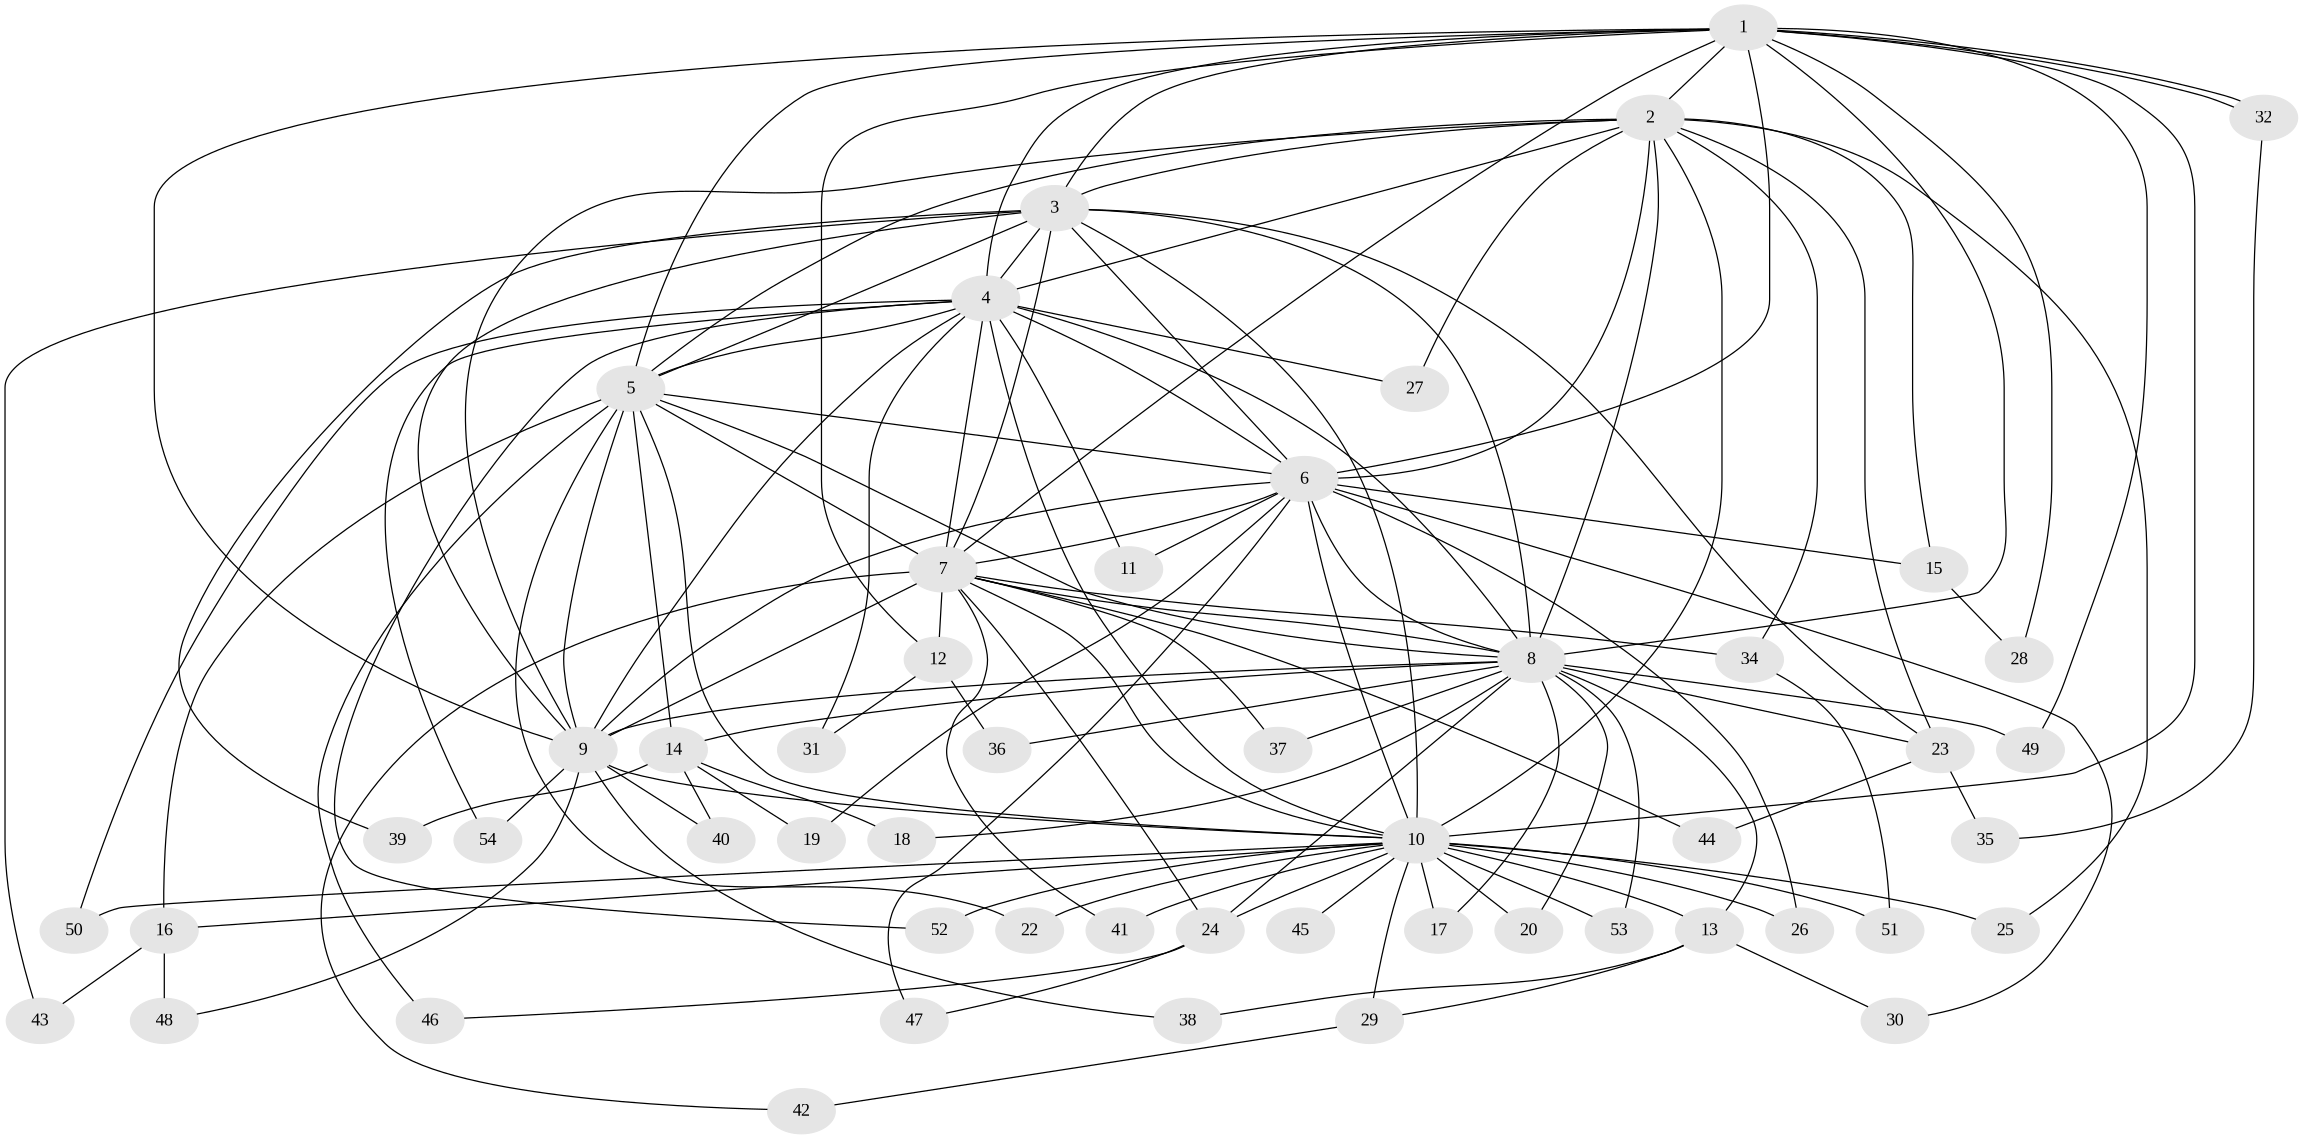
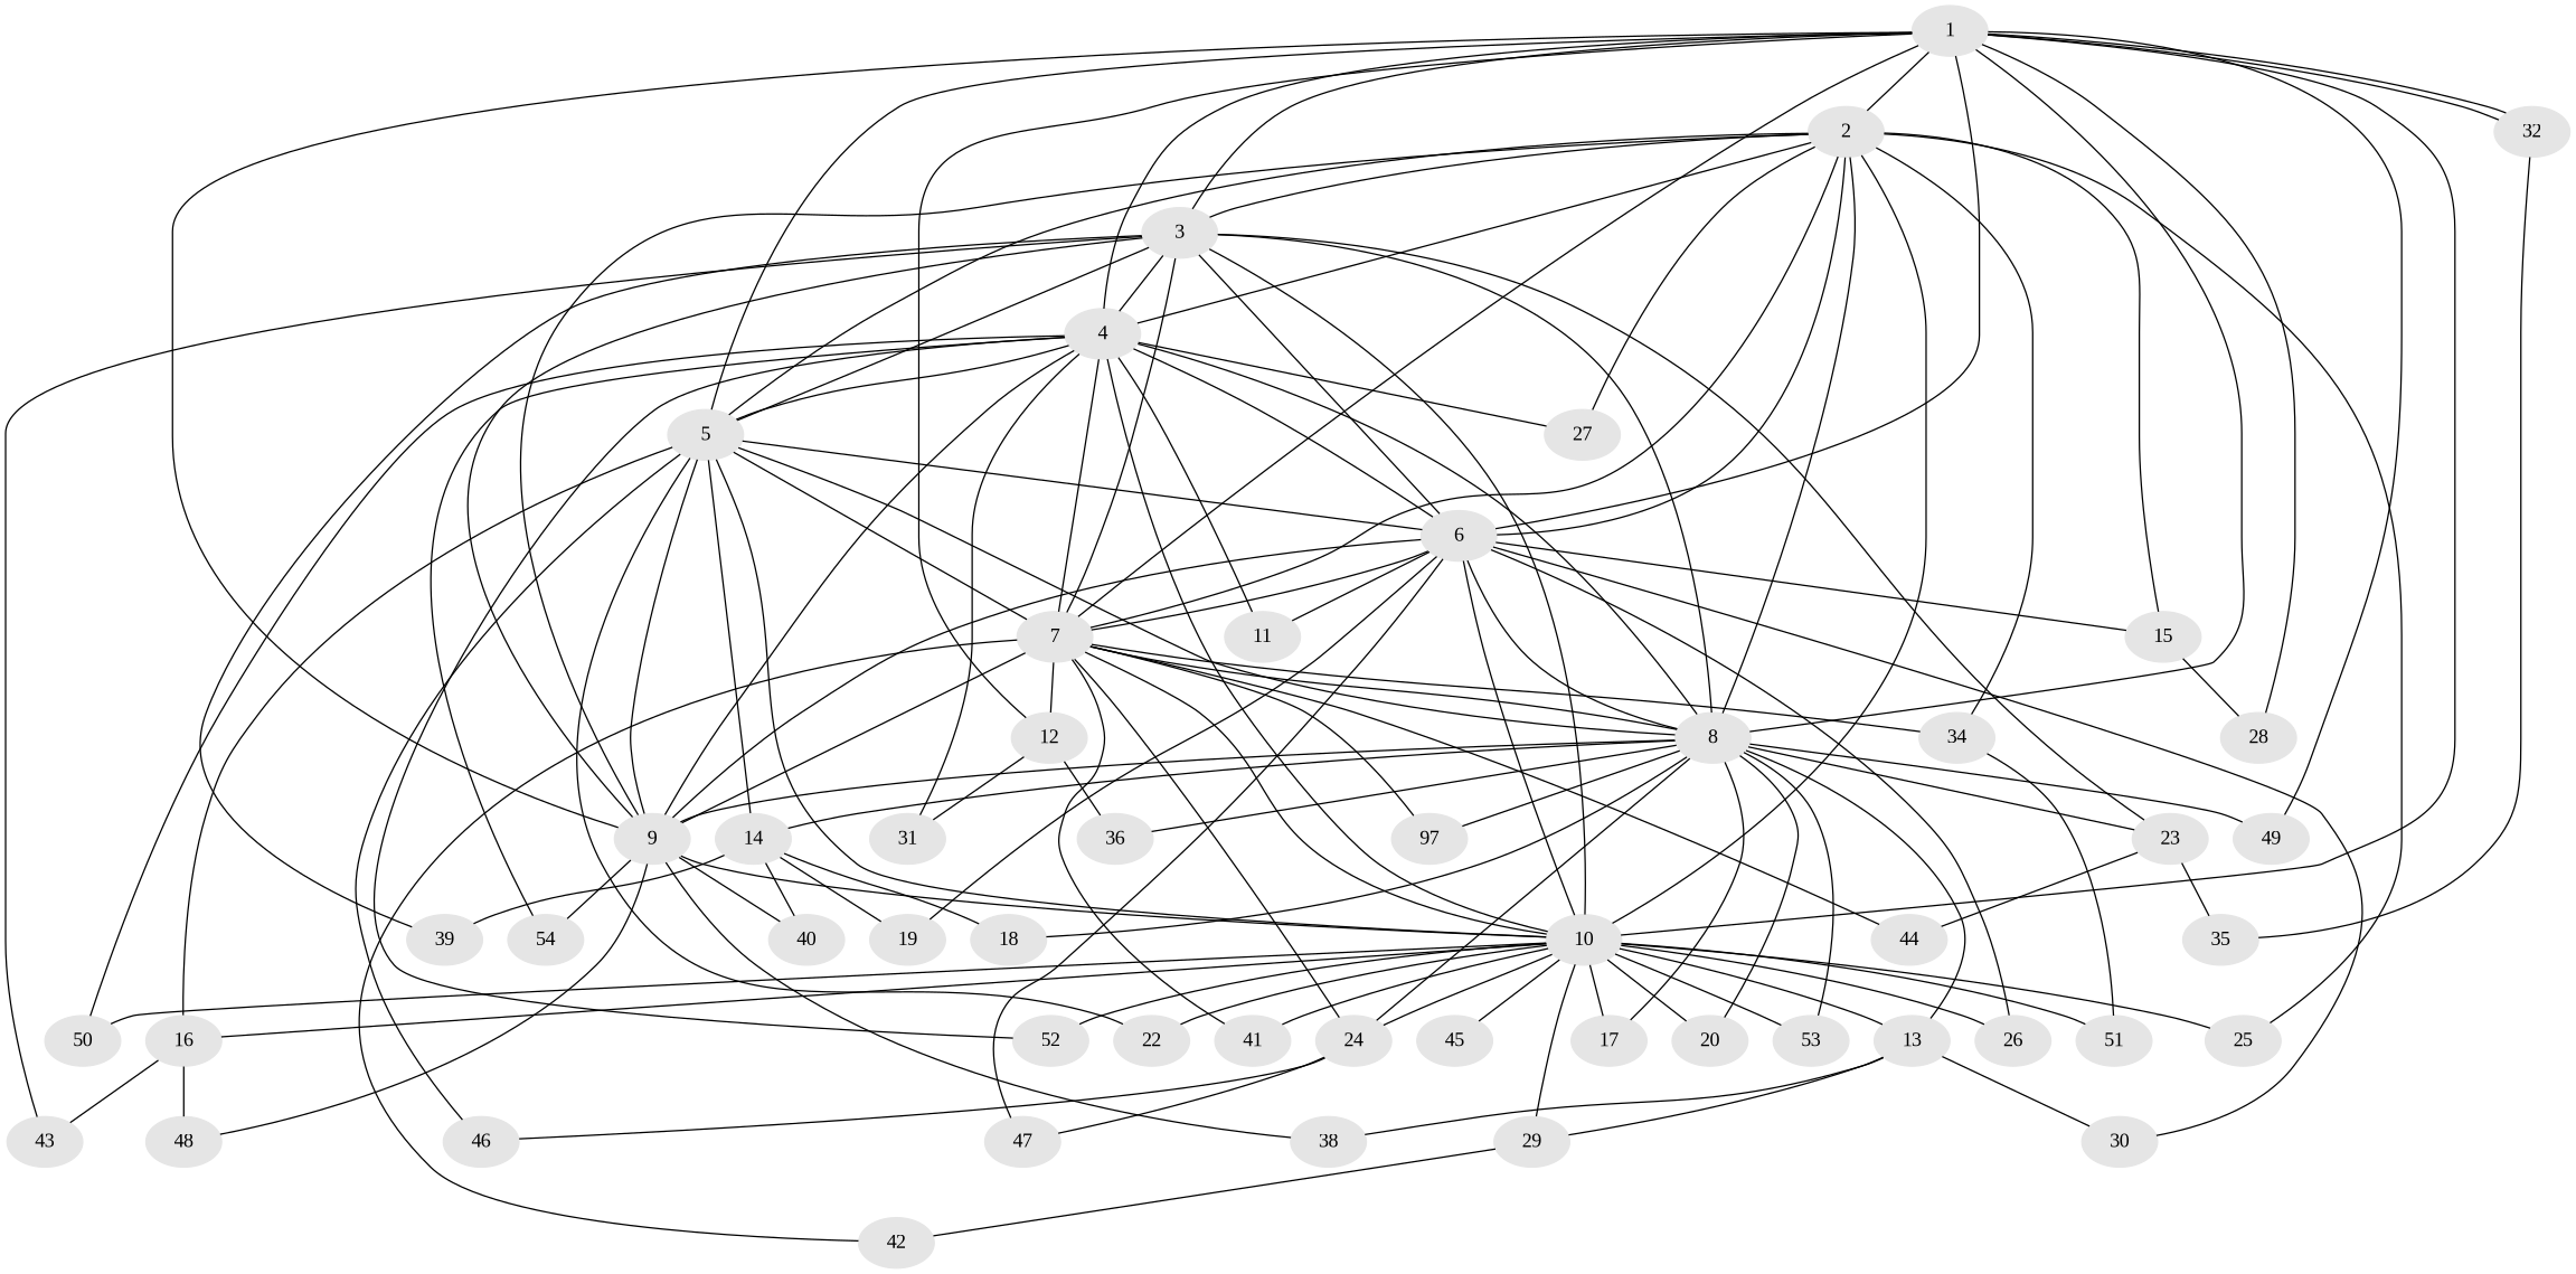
  graph {
    fontname="Liberation Serif"
    node [color=gray90 fontname="Liberation Serif" style=filled]
    edge [fontname="Liberation Serif"]
    1
    2
    3
    4
    5
    6
    7
    8
    9
    10
    12
    28
    32
    49
    15
    25
    27
    34
    23
    39
    43
    11
    31
    50
    52
    54
    14
    16
    22
    46
    19
    26
    30
    47
    24
-   37
+   37 [label=97]
    41
    42
    44
    13
    17
    18
    20
    36
    53
    38
    40
    48
    29
    45
    51
    35
    1 -- 2
    1 -- 3
    1 -- 4
    1 -- 5
    1 -- 6
    1 -- 7
    1 -- 8
    1 -- 9
    1 -- 10
    1 -- 12
    1 -- 28
    1 -- 32
    1 -- 32
    1 -- 49
    2 -- 3
    2 -- 4
    2 -- 5
    2 -- 6
-   2 -- 23
+   2 -- 7
    2 -- 8
    2 -- 9
    2 -- 10
    2 -- 15
    2 -- 25
    2 -- 27
    2 -- 34
    3 -- 4
    3 -- 5
    3 -- 6
    3 -- 7
    3 -- 8
    3 -- 9
    3 -- 10
    3 -- 23
    3 -- 39
    3 -- 43
    4 -- 5
    4 -- 6
    4 -- 7
    4 -- 8
    4 -- 9
    4 -- 10
    4 -- 27
    4 -- 11
    4 -- 31
    4 -- 50
    4 -- 52
    4 -- 54
    5 -- 6
    5 -- 7
    5 -- 8
    5 -- 9
    5 -- 10
    5 -- 14
    5 -- 16
    5 -- 22
    5 -- 46
    6 -- 7
    6 -- 8
    6 -- 9
    6 -- 10
    6 -- 15
    6 -- 11
    6 -- 19
    6 -- 26
    6 -- 30
    6 -- 47
    7 -- 8
    7 -- 9
    7 -- 10
    7 -- 12
    7 -- 34
    7 -- 24
    7 -- 37
    7 -- 41
    7 -- 42
    7 -- 44
    8 -- 9
    8 -- 49
    8 -- 23
    8 -- 14
    8 -- 24
    8 -- 37
    8 -- 13
    8 -- 17
    8 -- 18
    8 -- 20
    8 -- 36
    8 -- 53
    9 -- 10
    9 -- 54
    9 -- 38
    9 -- 40
    9 -- 48
    10 -- 25
    10 -- 50
    10 -- 52
    10 -- 16
    10 -- 22
    10 -- 26
    10 -- 24
    10 -- 41
    10 -- 13
    10 -- 17
    10 -- 20
    10 -- 53
    10 -- 29
    10 -- 45
    10 -- 51
    12 -- 31
    12 -- 36
    32 -- 35
    15 -- 28
    34 -- 51
    23 -- 44
    23 -- 35
    14 -- 39
    14 -- 19
    14 -- 18
    14 -- 40
    16 -- 43
    16 -- 48
    24 -- 46
    24 -- 47
    13 -- 30
    13 -- 38
    13 -- 29
    29 -- 42
  }
